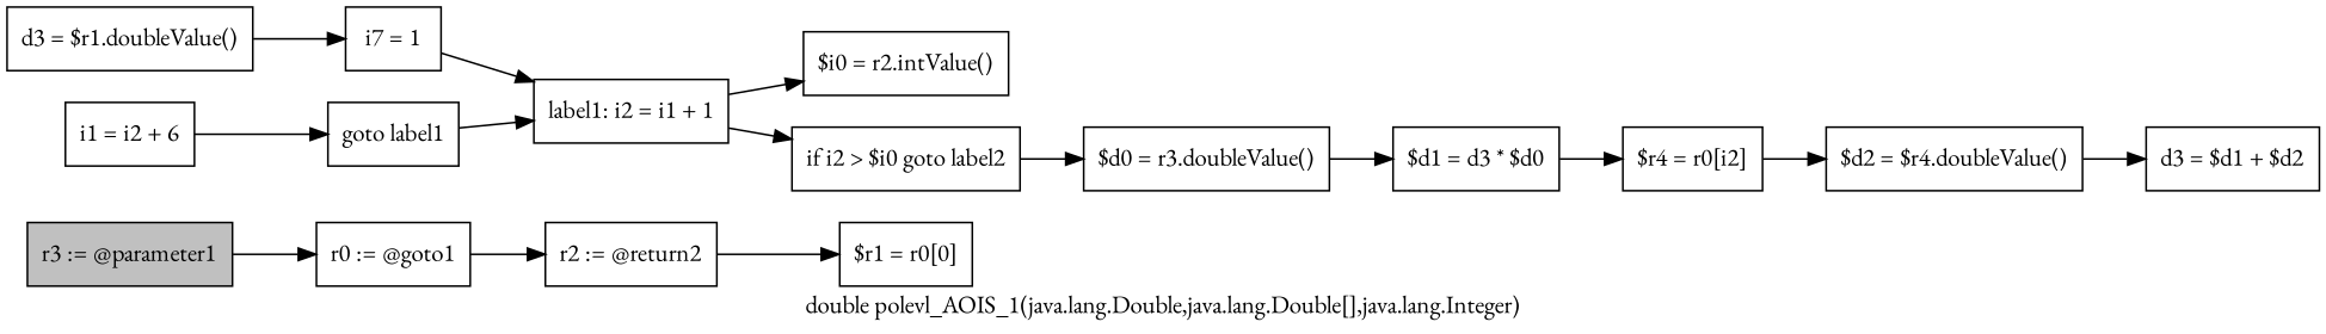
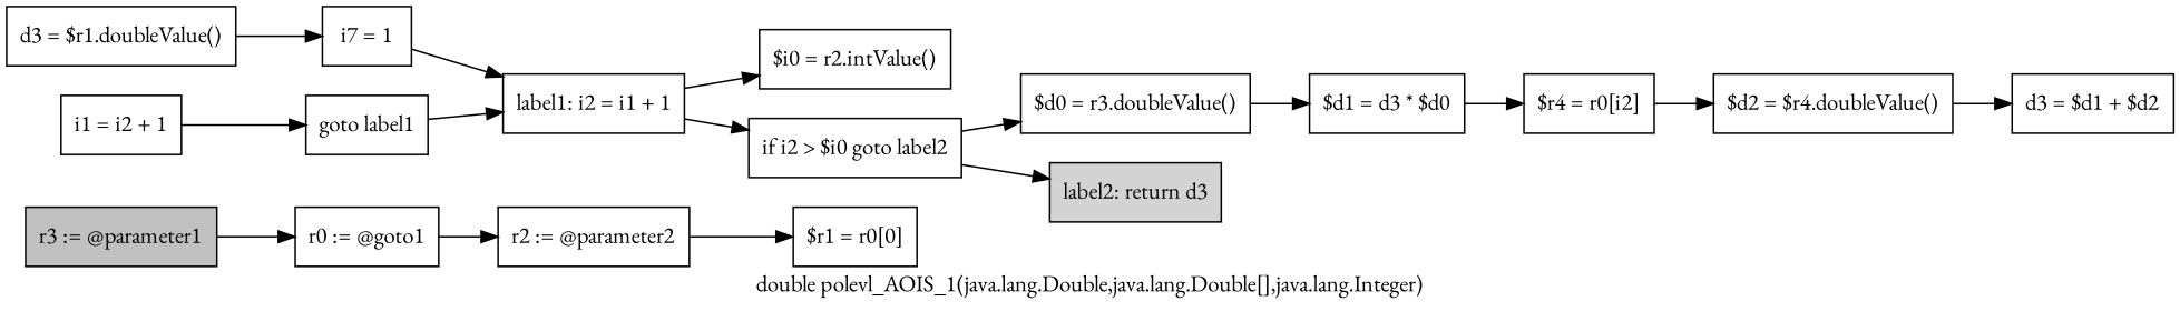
  digraph {
    fontname="EB Garamond"
    label="double polevl_AOIS_1(java.lang.Double,java.lang.Double[],java.lang.Integer)"
    rankdir=LR
    node [fontname="EB Garamond" shape=box]
    edge [fontname="EB Garamond"]
    n1 [fillcolor=gray label="r3 := @parameter1" style=filled]
    n2 [label="r0 := @goto1"]
-   n3 [label="r2 := @return2"]
+   n3 [label="r2 := @parameter2"]
    n4 [label="$r1 = r0[0]"]
    n5 [label="d3 = $r1.doubleValue()"]
    n6 [label="i7 = 1"]
    n7 [label="label1: i2 = i1 + 1"]
    n8 [label="$i0 = r2.intValue()"]
    n9 [label="if i2 > $i0 goto label2"]
    n10 [label="$d0 = r3.doubleValue()"]
+   n11 [fillcolor=lightgray label="label2: return d3" style=filled]
    n12 [label="$d1 = d3 * $d0"]
    n13 [label="$r4 = r0[i2]"]
    n14 [label="$d2 = $r4.doubleValue()"]
    n15 [label="d3 = $d1 + $d2"]
-   n16 [label="i1 = i2 + 6"]
+   n16 [label="i1 = i2 + 1"]
    n17 [label="goto label1"]
    n1 -> n2
    n2 -> n3
    n3 -> n4
    n5 -> n6
    n6 -> n7
    n7 -> n8
    n7 -> n9
    n9 -> n10
+   n9 -> n11
    n10 -> n12
    n12 -> n13
    n13 -> n14
    n14 -> n15
    n16 -> n17
    n17 -> n7
  }
